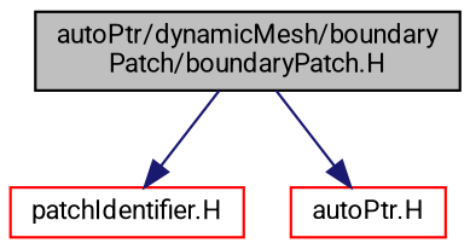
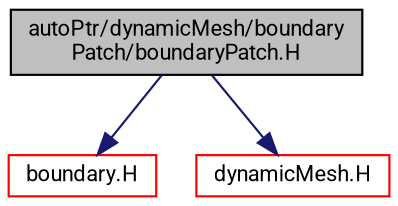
  digraph {
    fontname=Roboto
    node [color=red fontname=Roboto fontsize=10 shape=record]
    edge [color=midnightblue fontname=Roboto fontsize=10 labelfontname=FreeSans labelfontsize=10 style=solid]
    n1 [color=black fillcolor=grey75 fontcolor=black height=0.2 label="autoPtr/dynamicMesh/boundary\lPatch/boundaryPatch.H" style=filled width=0.4]
-   n2 [height=0.2 label="patchIdentifier.H" width=0.4]
-   n3 [height=0.2 label="autoPtr.H" width=0.4]
+   n2 [height=0.2 label="boundary.H" width=0.4]
+   n3 [height=0.2 label="dynamicMesh.H" width=0.4]
    n1 -> n2
    n1 -> n3
  }
